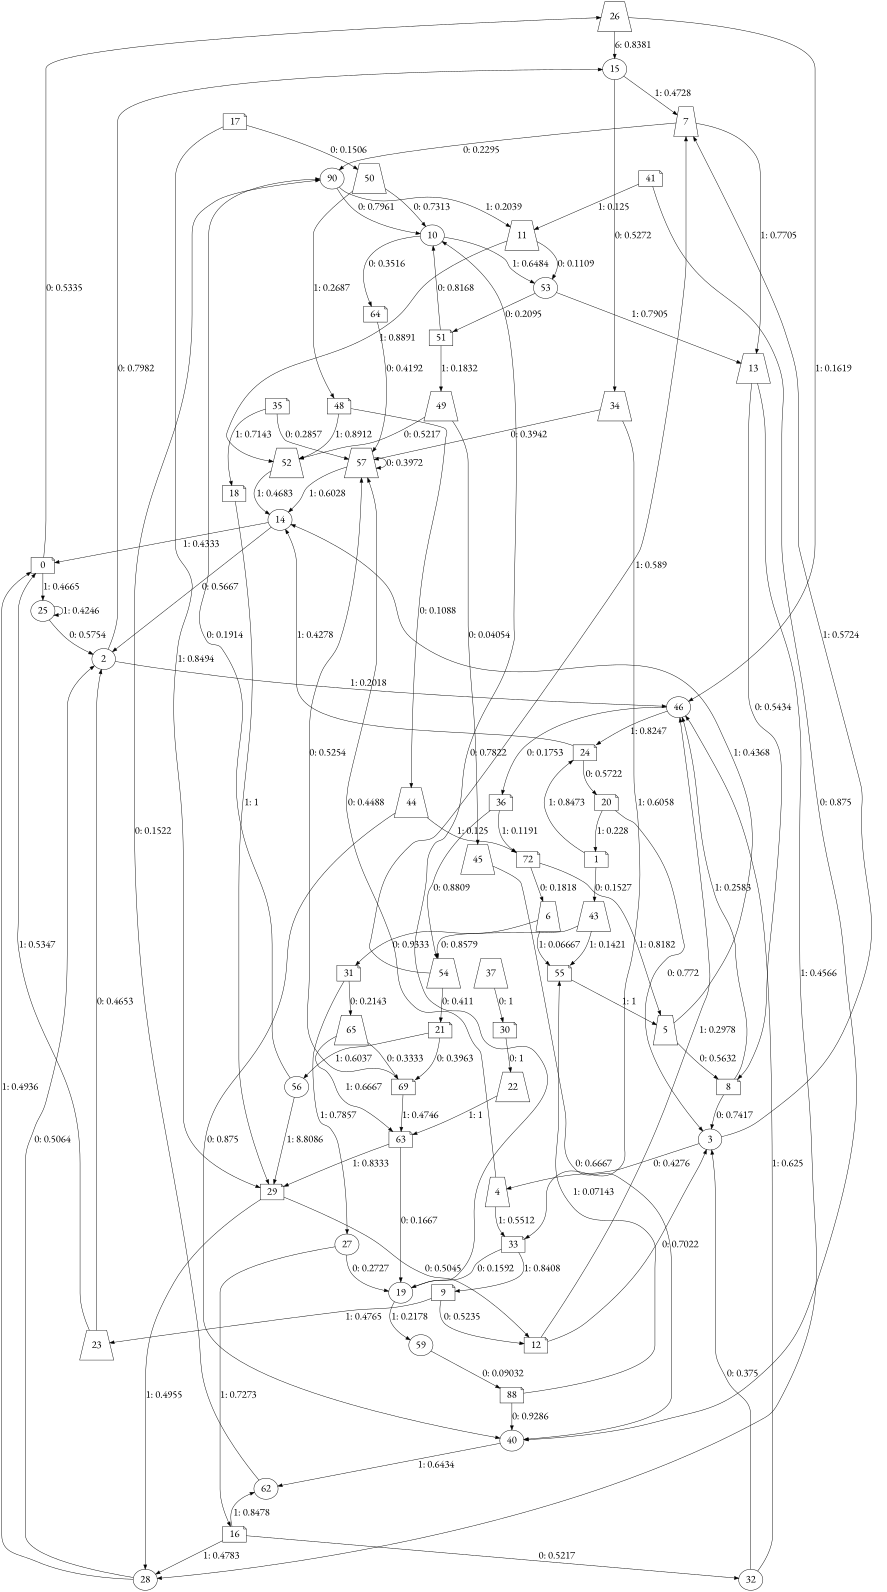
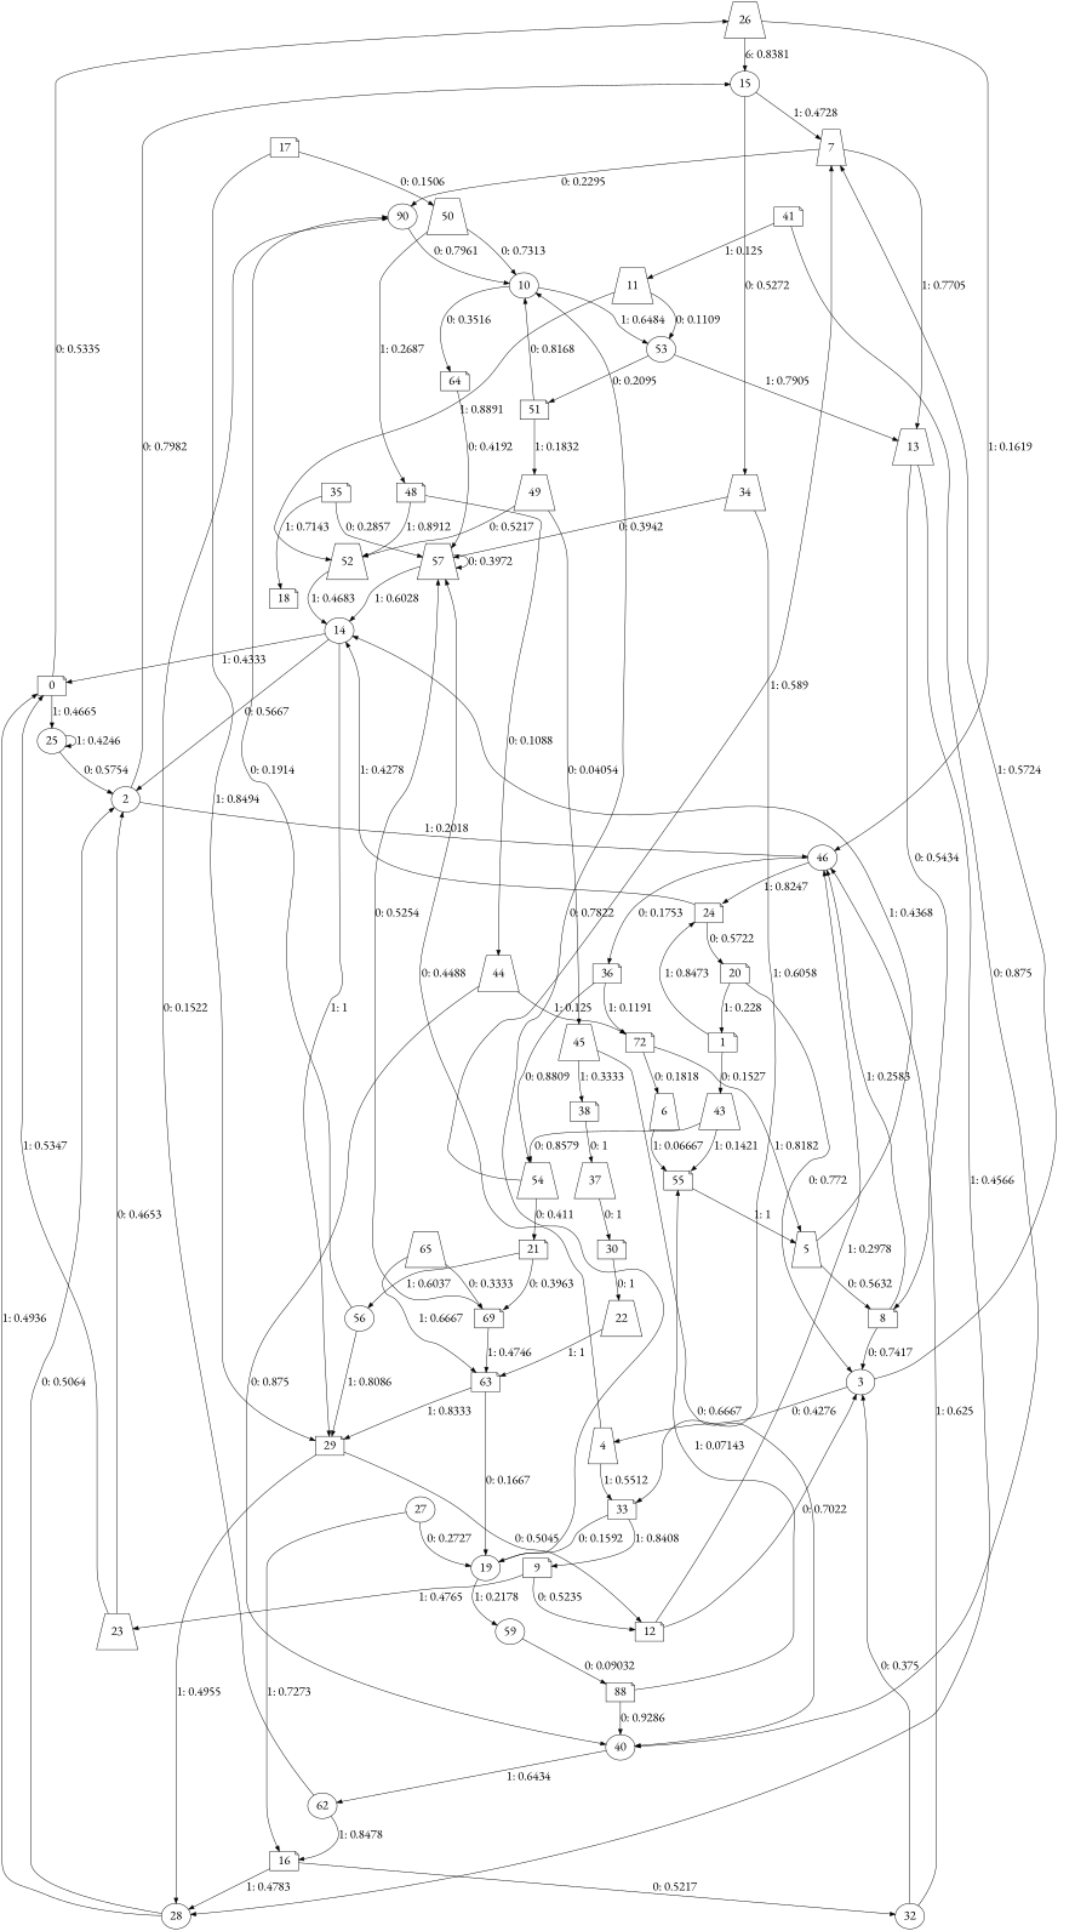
  digraph {
    fontname="EB Garamond"
    node [fontname="EB Garamond" fontsize=24 shape=note]
    edge [fontname="EB Garamond" fontsize=24]
    26 [shape=trapezium]
    0
    25 [shape=ellipse]
    15 [shape=ellipse]
    46 [shape=ellipse]
    2 [shape=ellipse]
    7 [shape=trapezium]
    34 [shape=trapezium]
    24
    36
    43 [shape=trapezium]
    1
    55
    54 [shape=trapezium]
    14 [shape=ellipse]
    20
    5 [shape=trapezium]
    21
    3 [shape=ellipse]
    n20 [label=90 shape=ellipse]
    13 [shape=trapezium]
    57 [shape=trapezium]
    33
    n24 [label=72]
    4 [shape=trapezium]
    9
    19 [shape=ellipse]
    10 [shape=ellipse]
    11 [shape=trapezium]
    8
    28 [shape=ellipse]
    50 [shape=trapezium]
    17
    29
    12
    23 [shape=trapezium]
    59 [shape=ellipse]
    6 [shape=trapezium]
-   31
    27 [shape=ellipse]
    65 [shape=trapezium]
    16
    n43 [label=69]
    63
    64
    53 [shape=ellipse]
    52 [shape=trapezium]
    51
    56 [shape=ellipse]
    49 [shape=trapezium]
    41
    40 [shape=ellipse]
    62 [shape=ellipse]
    32 [shape=ellipse]
    48
    44 [shape=trapezium]
    18
    n58 [label=88]
    22 [shape=trapezium]
    30
    35
    37 [shape=trapezium]
+   38
    45 [shape=trapezium]
    26 -> 15 [label="6: 0.8381   "]
    26 -> 46 [label="1: 0.1619   "]
    0 -> 26 [label="0: 0.5335   "]
    0 -> 25 [label="1: 0.4665   "]
    25 -> 25 [label="1: 0.4246   "]
    25 -> 2 [label="0: 0.5754   "]
    15 -> 7 [label="1: 0.4728   "]
    15 -> 34 [label="0: 0.5272   "]
    46 -> 24 [label="1: 0.8247   "]
    46 -> 36 [label="0: 0.1753   "]
    2 -> 15 [label="0: 0.7982   "]
    2 -> 46 [label="1: 0.2018   "]
    7 -> n20 [label="0: 0.2295   "]
    7 -> 13 [label="1: 0.7705   "]
    34 -> 57 [label="0: 0.3942   "]
    34 -> 33 [label="1: 0.6058   "]
    24 -> 14 [label="1: 0.4278   "]
    24 -> 20 [label="0: 0.5722   "]
    36 -> 54 [label="0: 0.8809   "]
    36 -> n24 [label="1: 0.1191   "]
    43 -> 55 [label="1: 0.1421   "]
    43 -> 54 [label="0: 0.8579   "]
    1 -> 24 [label="1: 0.8473   "]
    1 -> 43 [label="0: 0.1527   "]
    55 -> 5 [label="1: 1        "]
    54 -> 7 [label="1: 0.589    "]
    54 -> 21 [label="0: 0.411    "]
    14 -> 0 [label="1: 0.4333   "]
    14 -> 2 [label="0: 0.5667   "]
    20 -> 1 [label="1: 0.228    "]
    20 -> 3 [label="0: 0.772    "]
    5 -> 14 [label="1: 0.4368   "]
    5 -> 8 [label="0: 0.5632   "]
    21 -> n43 [label="0: 0.3963   "]
    21 -> 56 [label="1: 0.6037   "]
    3 -> 7 [label="1: 0.5724   "]
    3 -> 4 [label="0: 0.4276   "]
    n20 -> 10 [label="0: 0.7961   "]
-   n20 -> 11 [label="1: 0.2039   "]
    13 -> 8 [label="0: 0.5434   "]
    13 -> 28 [label="1: 0.4566   "]
    57 -> 14 [label="1: 0.6028   "]
    57 -> 57 [label="0: 0.3972   "]
    33 -> 9 [label="1: 0.8408   "]
    33 -> 19 [label="0: 0.1592   "]
    n24 -> 5 [label="1: 0.8182   "]
    n24 -> 6 [label="0: 0.1818   "]
    4 -> 57 [label="0: 0.4488   "]
    4 -> 33 [label="1: 0.5512   "]
    9 -> 12 [label="0: 0.5235   "]
    9 -> 23 [label="1: 0.4765   "]
    19 -> 10 [label="0: 0.7822   "]
    19 -> 59 [label="1: 0.2178   "]
    10 -> 64 [label="0: 0.3516   "]
    10 -> 53 [label="1: 0.6484   "]
    11 -> 53 [label="0: 0.1109   "]
    11 -> 52 [label="1: 0.8891   "]
    8 -> 46 [label="1: 0.2583   "]
    8 -> 3 [label="0: 0.7417   "]
    28 -> 0 [label="1: 0.4936   "]
    28 -> 2 [label="0: 0.5064   "]
    50 -> 10 [label="0: 0.7313   "]
    50 -> 48 [label="1: 0.2687   "]
    17 -> 50 [label="0: 0.1506   "]
    17 -> 29 [label="1: 0.8494   "]
    29 -> 28 [label="1: 0.4955   "]
    29 -> 12 [label="0: 0.5045   "]
    12 -> 46 [label="1: 0.2978   "]
    12 -> 3 [label="0: 0.7022   "]
    23 -> 0 [label="1: 0.5347   "]
    23 -> 2 [label="0: 0.4653   "]
    59 -> n58 [label="0: 0.09032  "]
    6 -> 55 [label="1: 0.06667  "]
-   6 -> 31 [label="0: 0.9333   "]
-   31 -> 27 [label="1: 0.7857   "]
-   31 -> 65 [label="0: 0.2143   "]
    27 -> 19 [label="0: 0.2727   "]
    27 -> 16 [label="1: 0.7273   "]
    65 -> n43 [label="0: 0.3333   "]
    65 -> 63 [label="1: 0.6667   "]
    16 -> 28 [label="1: 0.4783   "]
    16 -> 32 [label="0: 0.5217   "]
    n43 -> 57 [label="0: 0.5254   "]
    n43 -> 63 [label="1: 0.4746   "]
    63 -> 19 [label="0: 0.1667   "]
    63 -> 29 [label="1: 0.8333   "]
    64 -> 57 [label="0: 0.4192   "]
    53 -> 13 [label="1: 0.7905   "]
    53 -> 51 [label="0: 0.2095   "]
    52 -> 14 [label="1: 0.4683   "]
    51 -> 10 [label="0: 0.8168   "]
    51 -> 49 [label="1: 0.1832   "]
    56 -> n20 [label="0: 0.1914   "]
-   56 -> 29 [label="1: 8.8086   "]
+   56 -> 29 [label="1: 0.8086   "]
    49 -> 52 [label="0: 0.5217   "]
    49 -> 45 [label="0: 0.04054  "]
    41 -> 11 [label="1: 0.125    "]
    41 -> 40 [label="0: 0.875    "]
    40 -> 62 [label="1: 0.6434   "]
    62 -> n20 [label="0: 0.1522   "]
-   16 -> 62 [label="1: 0.8478   "]
+   62 -> 16 [label="1: 0.8478   "]
    32 -> 46 [label="1: 0.625    "]
    32 -> 3 [label="0: 0.375    "]
    48 -> 52 [label="1: 0.8912   "]
    48 -> 44 [label="0: 0.1088   "]
    44 -> n24 [label="1: 0.125    "]
    44 -> 40 [label="0: 0.875    "]
-   18 -> 29 [label="1: 1        "]
+   14 -> 29 [label="1: 1        "]
    n58 -> 55 [label="1: 0.07143  "]
    n58 -> 40 [label="0: 0.9286   "]
    22 -> 63 [label="1: 1        "]
    30 -> 22 [label="0: 1        "]
    35 -> 57 [label="0: 0.2857   "]
    35 -> 18 [label="1: 0.7143   "]
    37 -> 30 [label="0: 1        "]
+   38 -> 37 [label="0: 1        "]
    45 -> 40 [label="0: 0.6667   "]
+   45 -> 38 [label="1: 0.3333   "]
  }
